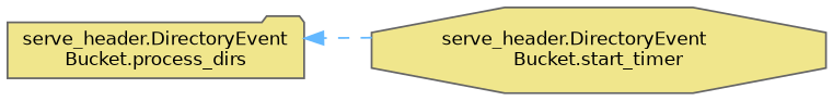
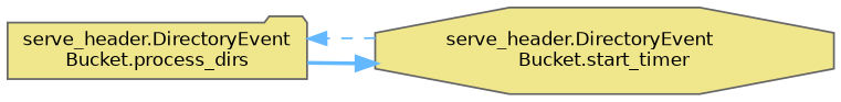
  digraph {
    rankdir=LR
    node [fillcolor=khaki fontname=Helvetica fontsize=10 style=filled]
    edge [color=steelblue1 fontname=Helvetica fontsize=10 labelfontname=Helvetica labelfontsize=10]
    n1 [color=gray40 fontcolor=black height=0.2 label="serve_header.DirectoryEvent\lBucket.process_dirs" shape=folder width=0.4]
    n2 [color=grey40 height=0.2 label="serve_header.DirectoryEvent\lBucket.start_timer" shape=octagon width=0.4]
+   n1 -> n2 [style=bold]
    n2 -> n1 [style=dashed]
  }
